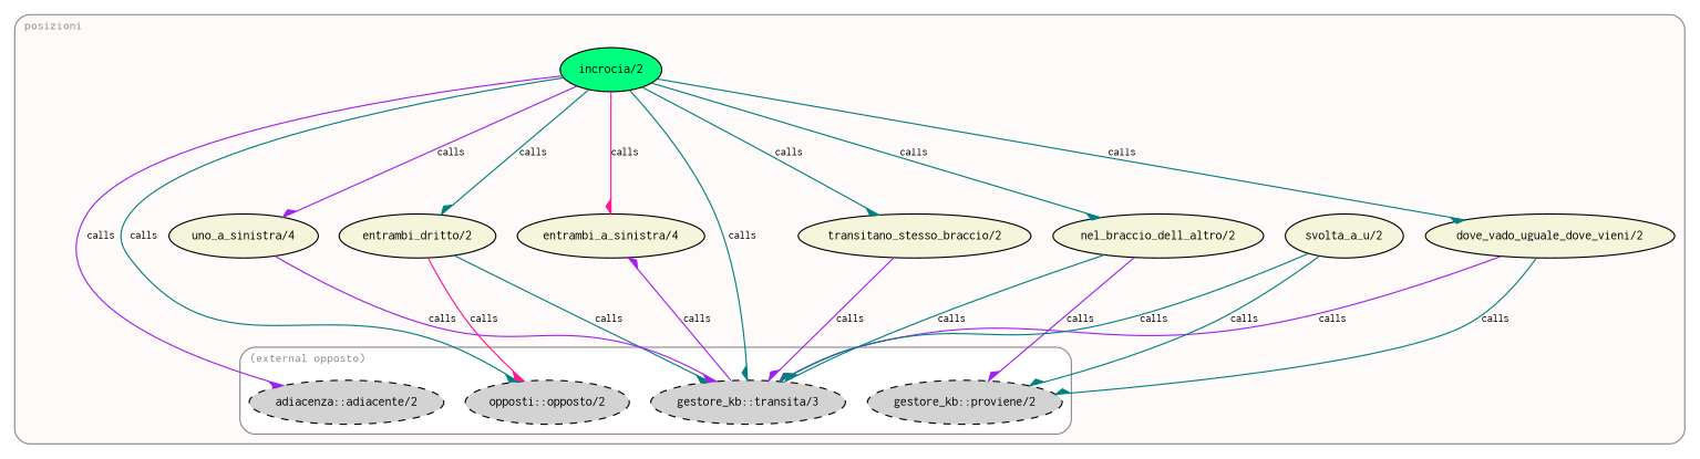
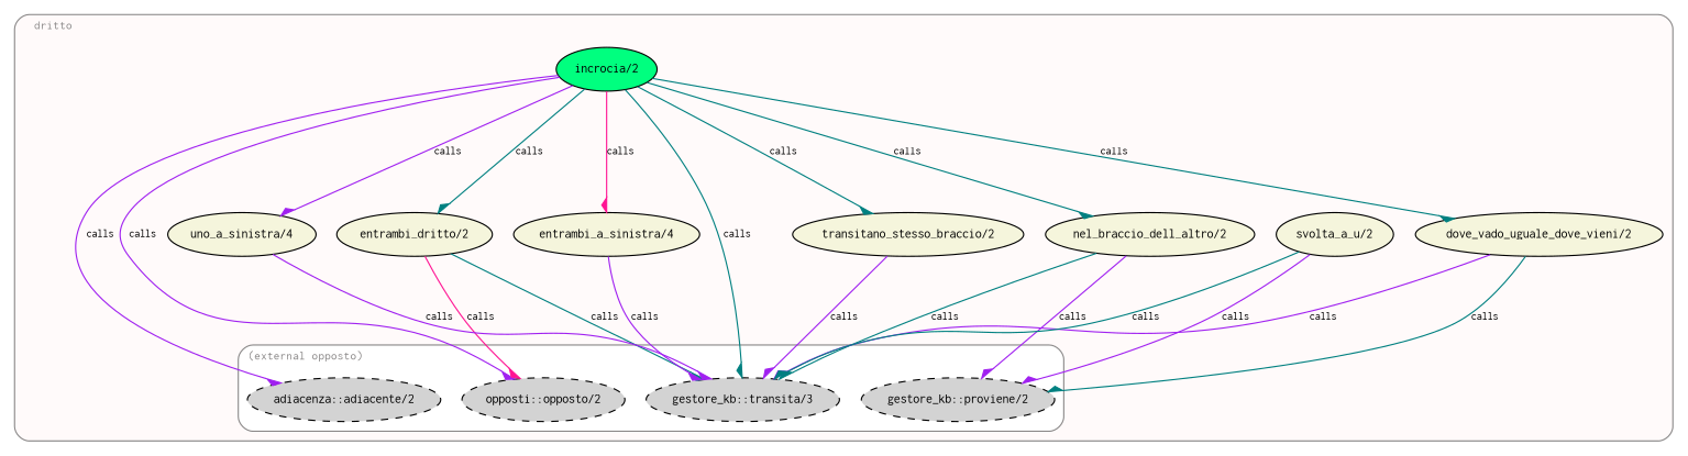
  digraph {
    clusterrank=local
    compound=true
    fontcolor=snow4
    fontname=Courier
    fontsize=10
    labeljust=l
    pack=true
    pencolor=snow4
    rankdir=TB
    ranksep=1.25
    splines=true
    node [fillcolor=beige fontname=Courier fontsize=9 shape=ellipse style=filled]
    edge [arrowhead=rdiamond color=purple fontname=Courier fontsize=9]
    n1 [fillcolor=lightgrey label=<<FONT POINT-SIZE="11"><![CDATA[gestore_kb::proviene/2]]></FONT>> style="filled,dashed"]
    n2 [fillcolor=lightgrey label=<<FONT POINT-SIZE="11"><![CDATA[adiacenza::adiacente/2]]></FONT>> style="filled,dashed"]
    n3 [fillcolor=lightgrey label=<<FONT POINT-SIZE="11"><![CDATA[opposti::opposto/2]]></FONT>> style="filled,dashed"]
    n4 [fillcolor=lightgrey label=<<FONT POINT-SIZE="11"><![CDATA[gestore_kb::transita/3]]></FONT>> style="filled,dashed"]
    n5 [fillcolor=springgreen label=<<FONT POINT-SIZE="11"><![CDATA[incrocia/2]]></FONT>>]
    n6 [label=<<FONT POINT-SIZE="11"><![CDATA[transitano_stesso_braccio/2]]></FONT>>]
    n7 [label=<<FONT POINT-SIZE="11"><![CDATA[entrambi_dritto/2]]></FONT>>]
    n8 [label=<<FONT POINT-SIZE="11"><![CDATA[entrambi_a_sinistra/4]]></FONT>>]
    n9 [label=<<FONT POINT-SIZE="11"><![CDATA[uno_a_sinistra/4]]></FONT>>]
    n10 [label=<<FONT POINT-SIZE="11"><![CDATA[nel_braccio_dell_altro/2]]></FONT>>]
    n11 [label=<<FONT POINT-SIZE="11"><![CDATA[dove_vado_uguale_dove_vieni/2]]></FONT>>]
    n12 [label=<<FONT POINT-SIZE="11"><![CDATA[svolta_a_u/2]]></FONT>>]
    subgraph cluster_1 {
      bgcolor=snow
-     label=posizioni
+     label=dritto
      style=rounded
      n5
      n6
      n7
      n8
      n9
      n10
      n11
      n12
      subgraph cluster_2 {
        bgcolor=white
        label="(external opposto)"
        style=rounded
        n1
        n2
        n3
        n4
      }
    }
    n5 -> n2 [label=<<![CDATA[calls]]><BR/>>]
-   n5 -> n3 [color=teal label=<<![CDATA[calls]]><BR/>>]
+   n5 -> n3 [label=<<![CDATA[calls]]><BR/>>]
    n5 -> n4 [color=teal label=<<![CDATA[calls]]><BR/>>]
    n5 -> n6 [color=teal label=<<![CDATA[calls]]><BR/>>]
    n5 -> n7 [color=teal label=<<![CDATA[calls]]><BR/>>]
    n5 -> n8 [color=deeppink label=<<![CDATA[calls]]><BR/>>]
    n5 -> n9 [label=<<![CDATA[calls]]><BR/>>]
    n5 -> n10 [color=teal label=<<![CDATA[calls]]><BR/>>]
    n5 -> n11 [color=teal label=<<![CDATA[calls]]><BR/>>]
    n6 -> n4 [label=<<![CDATA[calls]]><BR/>>]
    n7 -> n3 [color=deeppink label=<<![CDATA[calls]]><BR/>>]
    n7 -> n4 [color=teal label=<<![CDATA[calls]]><BR/>>]
-   n4 -> n8 [label=<<![CDATA[calls]]><BR/>>]
+   n8 -> n4 [label=<<![CDATA[calls]]><BR/>>]
    n9 -> n4 [label=<<![CDATA[calls]]><BR/>>]
    n10 -> n1 [label=<<![CDATA[calls]]><BR/>>]
    n10 -> n4 [color=teal label=<<![CDATA[calls]]><BR/>>]
    n11 -> n1 [color=teal label=<<![CDATA[calls]]><BR/>>]
    n11 -> n4 [label=<<![CDATA[calls]]><BR/>>]
-   n12 -> n1 [color=teal label=<<![CDATA[calls]]><BR/>>]
+   n12 -> n1 [label=<<![CDATA[calls]]><BR/>>]
    n12 -> n4 [color=teal label=<<![CDATA[calls]]><BR/>>]
  }
